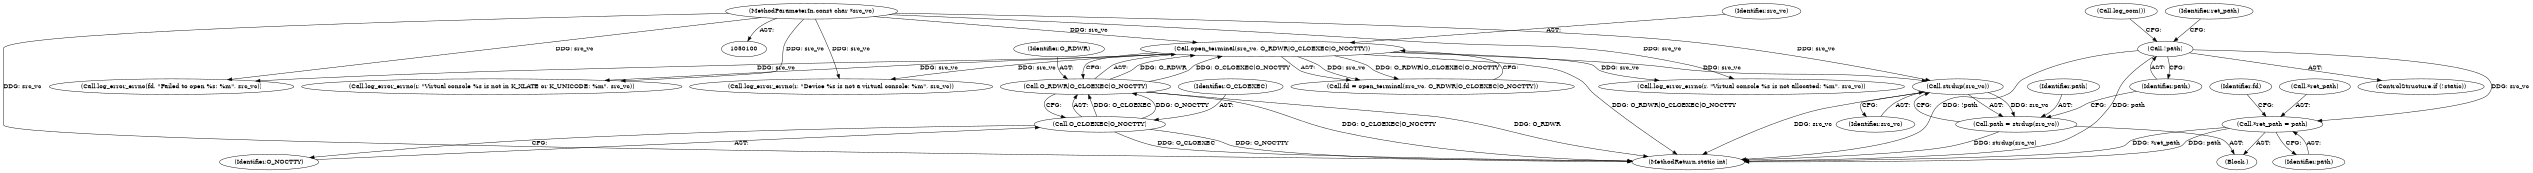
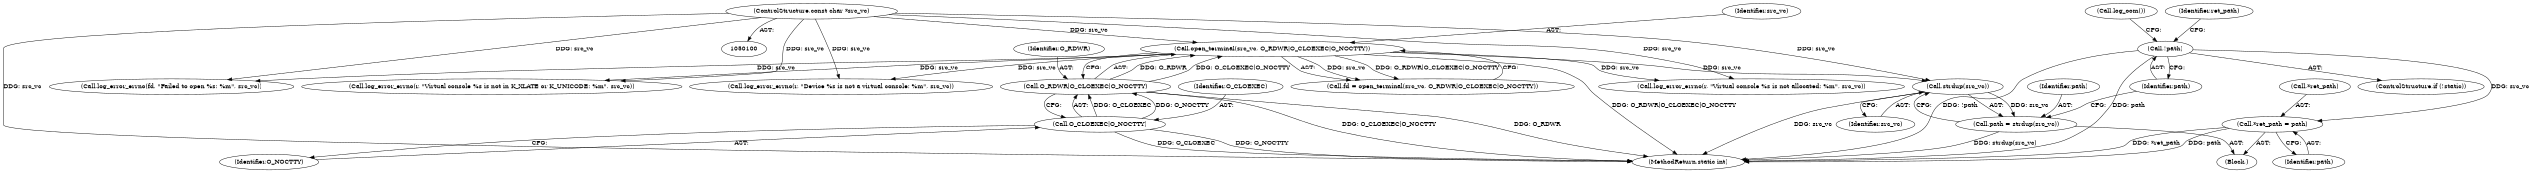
  digraph {
    n1 [label="(Call,strdup(src_vc))"]
    n2 [label="(Call,path = strdup(src_vc))"]
    n3 [label="(Identifier,src_vc)"]
    n4 [label="(MethodReturn,static int)"]
    n5 [label="(Block,)"]
    n6 [label="(Call,open_terminal(src_vc, O_RDWR|O_CLOEXEC|O_NOCTTY))"]
    n7 [label="(Call,O_RDWR|O_CLOEXEC|O_NOCTTY)"]
    n8 [label="(Call,log_error_errno(r, \"Virtual console %s is not allocated: %m\", src_vc))"]
    n9 [label="(Call,log_error_errno(r, \"Virtual console %s is not in K_XLATE or K_UNICODE: %m\", src_vc))"]
    n10 [label="(Call,log_error_errno(fd, \"Failed to open %s: %m\", src_vc))"]
    n11 [label="(Call,log_error_errno(r, \"Device %s is not a virtual console: %m\", src_vc))"]
    n12 [label="(Call,fd = open_terminal(src_vc, O_RDWR|O_CLOEXEC|O_NOCTTY))"]
    n13 [label="(Call,O_CLOEXEC|O_NOCTTY)"]
-   n14 [label="(MethodParameterIn,const char *src_vc)"]
+   n14 [label="(ControlStructure,const char *src_vc)"]
    n15 [label=1050100]
    n16 [label="(Identifier,O_NOCTTY)"]
    n17 [label="(Call,!path)"]
    n18 [label="(Call,*ret_path = path)"]
    n19 [label="(ControlStructure,if (!static))"]
    n20 [label="(Identifier,path)"]
    n21 [label="(Identifier,path)"]
    n22 [label="(Call,log_oom())"]
    n23 [label="(Identifier,O_CLOEXEC)"]
    n24 [label="(Call,*ret_path)"]
    n25 [label="(Identifier,src_vc)"]
    n26 [label="(Identifier,O_RDWR)"]
-   n27 [label="(Identifier,fd)"]
    n28 [label="(Identifier,ret_path)"]
    n29 [label="(Identifier,path)"]
    n1 -> n2 [label="AST: "]
    n1 -> n2 [label="DDG: src_vc"]
    n1 -> n3 [label="CFG: "]
    n1 -> n4 [label="DDG: src_vc"]
    n2 -> n1 [label="CFG: "]
    n2 -> n4 [label="DDG: strdup(src_vc)"]
    n2 -> n5 [label="AST: "]
    n3 -> n1 [label="AST: "]
    n6 -> n1 [label="DDG: src_vc"]
    n6 -> n4 [label="DDG: O_RDWR|O_CLOEXEC|O_NOCTTY"]
    n6 -> n7 [label="CFG: "]
    n6 -> n8 [label="DDG: src_vc"]
    n6 -> n9 [label="DDG: src_vc"]
    n6 -> n10 [label="DDG: src_vc"]
    n6 -> n11 [label="DDG: src_vc"]
    n6 -> n12 [label="AST: "]
    n6 -> n12 [label="DDG: src_vc"]
    n6 -> n12 [label="DDG: O_RDWR|O_CLOEXEC|O_NOCTTY"]
    n7 -> n4 [label="DDG: O_CLOEXEC|O_NOCTTY"]
    n7 -> n4 [label="DDG: O_RDWR"]
    n7 -> n6 [label="AST: "]
    n7 -> n6 [label="DDG: O_RDWR"]
    n7 -> n6 [label="DDG: O_CLOEXEC|O_NOCTTY"]
    n7 -> n13 [label="CFG: "]
    n12 -> n6 [label="CFG: "]
    n13 -> n4 [label="DDG: O_CLOEXEC"]
    n13 -> n4 [label="DDG: O_NOCTTY"]
    n13 -> n7 [label="AST: "]
    n13 -> n7 [label="DDG: O_CLOEXEC"]
    n13 -> n7 [label="DDG: O_NOCTTY"]
    n13 -> n16 [label="CFG: "]
    n14 -> n1 [label="DDG: src_vc"]
    n14 -> n4 [label="DDG: src_vc"]
    n14 -> n6 [label="DDG: src_vc"]
    n14 -> n8 [label="DDG: src_vc"]
    n14 -> n9 [label="DDG: src_vc"]
    n14 -> n10 [label="DDG: src_vc"]
    n14 -> n11 [label="DDG: src_vc"]
    n14 -> n15 [label="AST: "]
    n16 -> n13 [label="AST: "]
    n17 -> n4 [label="DDG: path"]
    n17 -> n4 [label="DDG: !path"]
    n17 -> n18 [label="DDG: src_vc"]
    n17 -> n19 [label="AST: "]
    n17 -> n20 [label="CFG: "]
    n18 -> n4 [label="DDG: *ret_path"]
    n18 -> n4 [label="DDG: path"]
    n18 -> n5 [label="AST: "]
    n18 -> n21 [label="CFG: "]
    n20 -> n2 [label="CFG: "]
    n20 -> n17 [label="AST: "]
    n21 -> n18 [label="AST: "]
    n22 -> n17 [label="CFG: "]
    n23 -> n13 [label="AST: "]
    n24 -> n18 [label="AST: "]
    n25 -> n6 [label="AST: "]
    n26 -> n7 [label="AST: "]
-   n27 -> n18 [label="CFG: "]
    n28 -> n17 [label="CFG: "]
    n29 -> n2 [label="AST: "]
  }
